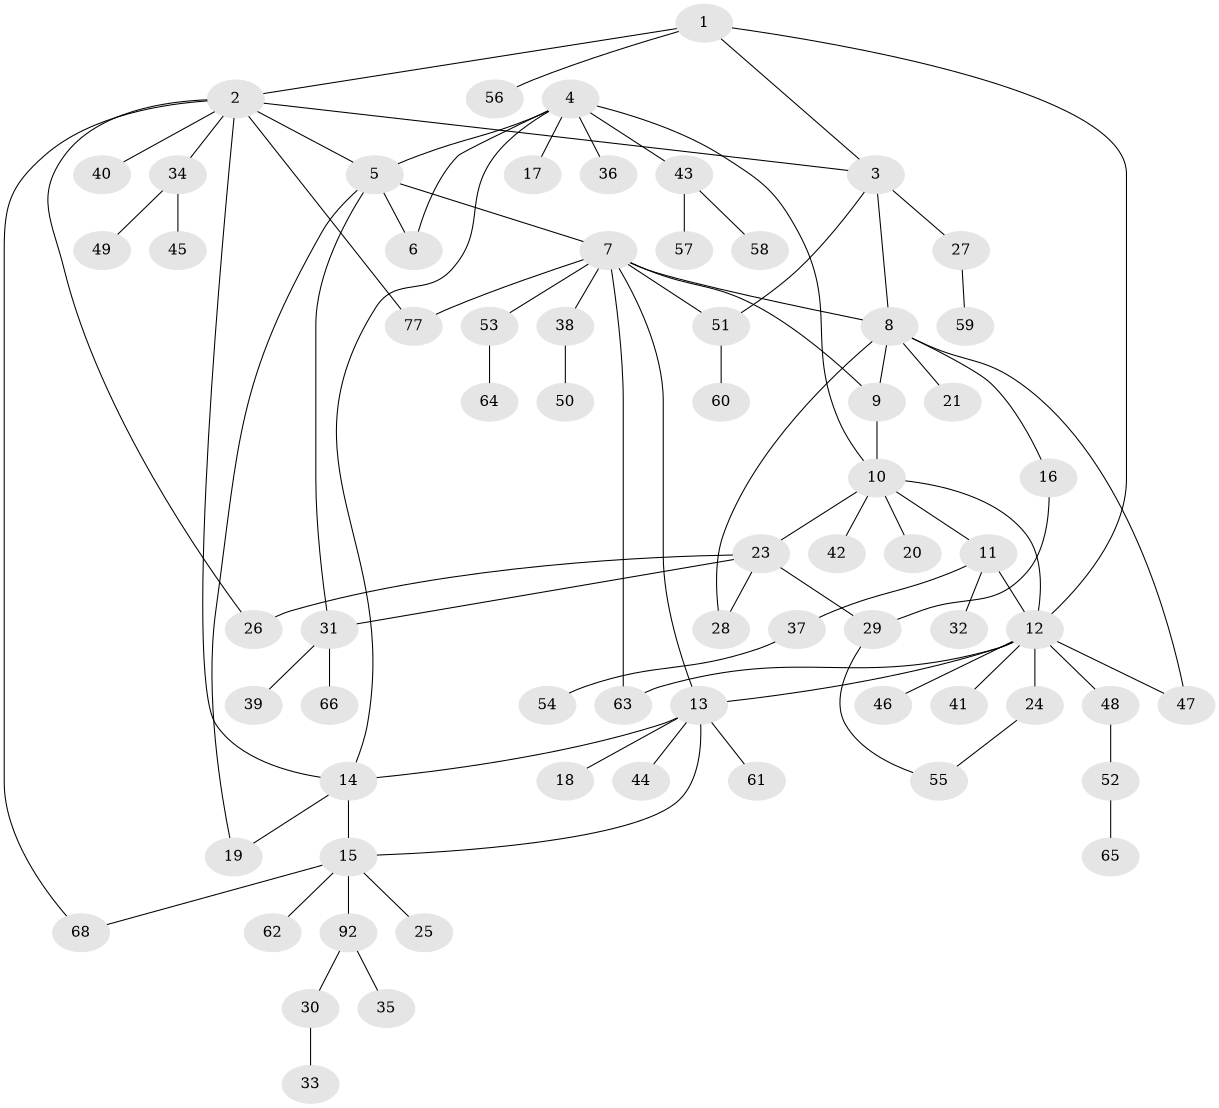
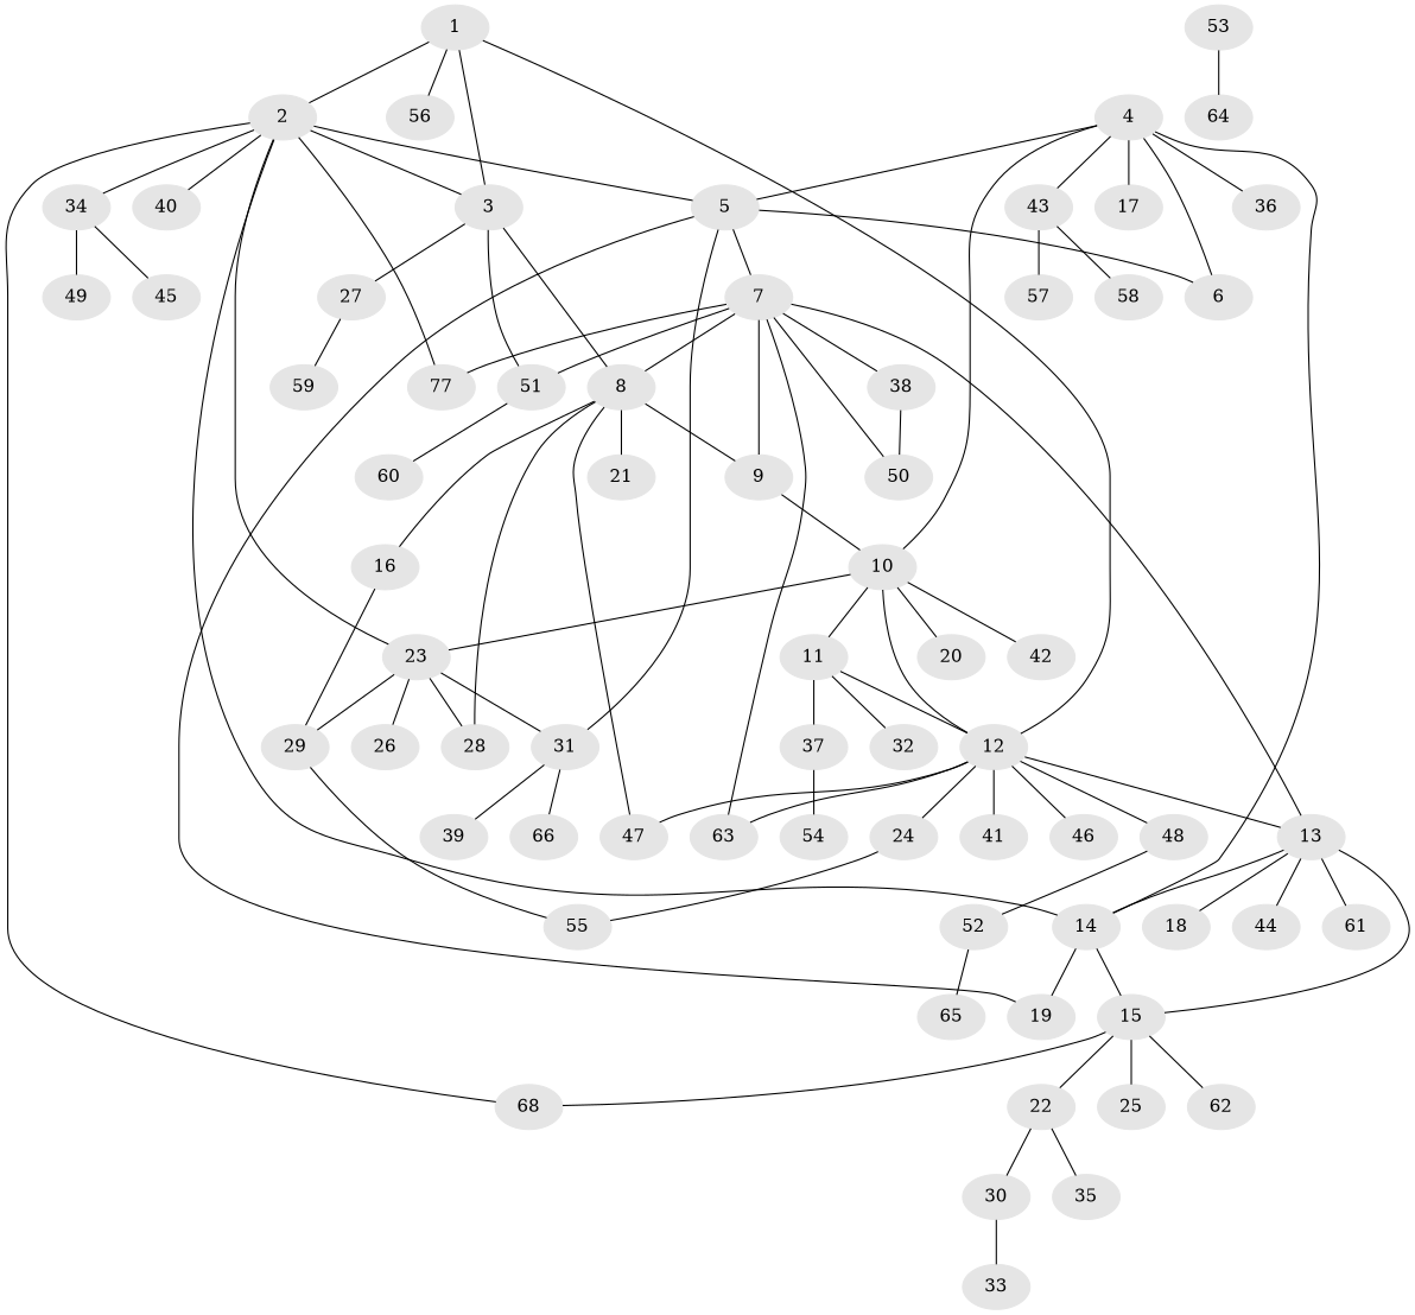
  graph {
    node [color=gray90 style=filled]
    1
    2
    3
    12
    56
    5
    14
    23
    34
    40
    n11 [label=77]
    68
    8
    27
    51
    13
    63
    47
    24
    41
    46
    48
    6
    7
    19
    31
    15
    28
    29
    26
    45
    49
    9
    16
    21
    59
    60
    4
    10
    17
    36
    43
    11
    20
    42
    57
    58
    38
    53
    39
    66
    18
    44
    61
    50
    64
    32
    37
    54
    55
    52
-   22 [label=92]
+   22
    25
    62
    30
    35
    33
    65
    1 -- 2
    1 -- 3
    1 -- 12
    1 -- 56
    2 -- 3
    2 -- 5
    2 -- 14
-   2 -- 26
+   2 -- 23
    2 -- 34
    2 -- 40
    2 -- n11
    2 -- 68
    3 -- 8
    3 -- 27
    3 -- 51
    12 -- 13
    12 -- 63
    12 -- 47
    12 -- 24
    12 -- 41
    12 -- 46
    12 -- 48
    5 -- 6
    5 -- 7
    5 -- 19
    5 -- 31
    14 -- 19
    14 -- 15
    23 -- 31
    23 -- 28
    23 -- 29
    23 -- 26
    34 -- 45
    34 -- 49
    8 -- 47
    8 -- 28
    8 -- 9
    8 -- 16
    8 -- 21
    27 -- 59
    51 -- 60
    13 -- 14
    13 -- 15
    13 -- 18
    13 -- 44
    13 -- 61
    24 -- 55
    48 -- 52
    7 -- n11
    7 -- 8
    7 -- 51
    7 -- 13
    7 -- 63
    7 -- 9
    7 -- 38
-   7 -- 53
+   7 -- 50
    31 -- 39
    31 -- 66
    15 -- 68
    15 -- 22
    15 -- 25
    15 -- 62
    29 -- 55
    9 -- 10
    16 -- 29
    4 -- 5
    4 -- 14
    4 -- 6
    4 -- 10
    4 -- 17
    4 -- 36
    4 -- 43
    10 -- 12
    10 -- 23
    10 -- 11
    10 -- 20
    10 -- 42
    43 -- 57
    43 -- 58
    11 -- 12
    11 -- 32
    11 -- 37
    38 -- 50
    53 -- 64
    37 -- 54
    52 -- 65
    22 -- 30
    22 -- 35
    30 -- 33
  }
